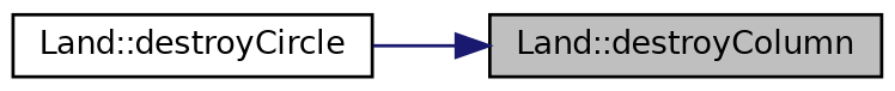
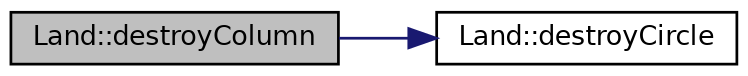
  digraph {
    rankdir=RL
    node [color=black fontname=Helvetica fontsize=10 shape=record style=filled]
    n1 [fillcolor=grey75 fontcolor=black height=0.2 label="Land::destroyColumn" width=0.4]
    n2 [fillcolor=white height=0.2 label="Land::destroyCircle" width=0.4]
-   n1 -> n2 [color=midnightblue dir=back fontname=Helvetica fontsize=10 labelfontname=Helvetica labelfontsize=10 style=solid]
+   n2 -> n1 [color=midnightblue dir=back fontname=Helvetica fontsize=10 labelfontname=Helvetica labelfontsize=10 style=solid]
  }
